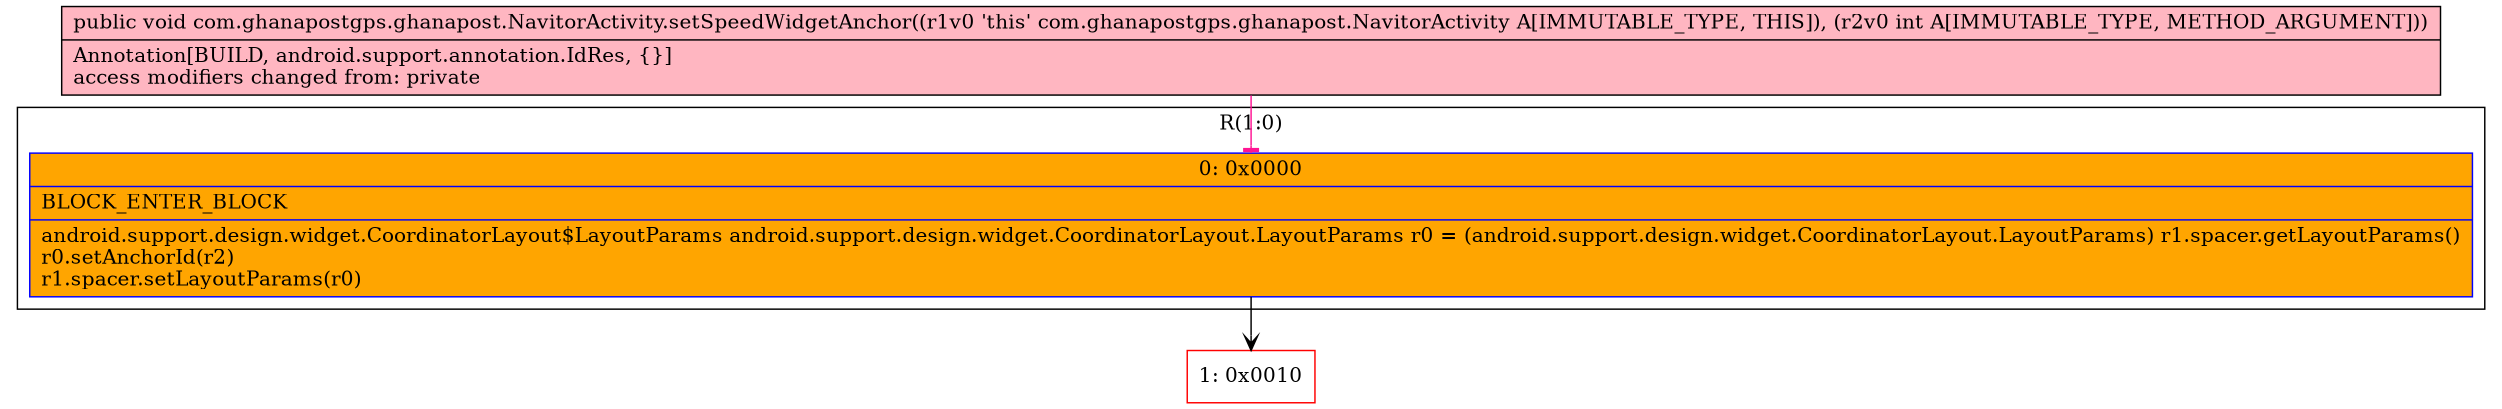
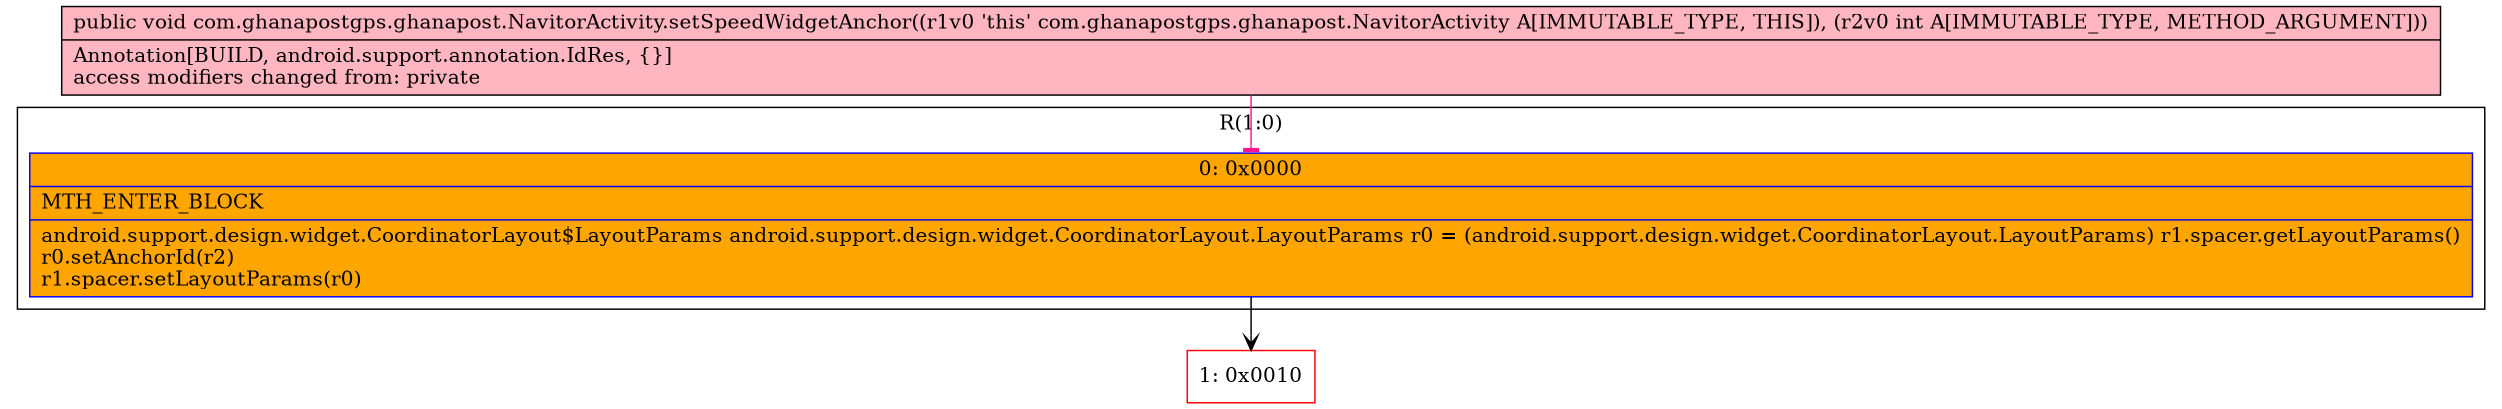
  digraph {
    node [shape=record style=filled]
-   n1 [color=blue label="{0\:\ 0x0000|BLOCK_ENTER_BLOCK\l|android.support.design.widget.CoordinatorLayout$LayoutParams android.support.design.widget.CoordinatorLayout.LayoutParams r0 = (android.support.design.widget.CoordinatorLayout.LayoutParams) r1.spacer.getLayoutParams()\lr0.setAnchorId(r2)\lr1.spacer.setLayoutParams(r0)\l}" fillcolor=orange]
+   n1 [color=blue label="{0\:\ 0x0000|MTH_ENTER_BLOCK\l|android.support.design.widget.CoordinatorLayout$LayoutParams android.support.design.widget.CoordinatorLayout.LayoutParams r0 = (android.support.design.widget.CoordinatorLayout.LayoutParams) r1.spacer.getLayoutParams()\lr0.setAnchorId(r2)\lr1.spacer.setLayoutParams(r0)\l}" fillcolor=orange]
    n2 [color=red label="{1\:\ 0x0010}" fillcolor=white]
    n3 [label="{public void com.ghanapostgps.ghanapost.NavitorActivity.setSpeedWidgetAnchor((r1v0 'this' com.ghanapostgps.ghanapost.NavitorActivity A[IMMUTABLE_TYPE, THIS]), (r2v0 int A[IMMUTABLE_TYPE, METHOD_ARGUMENT]))  | Annotation[BUILD, android.support.annotation.IdRes, \{\}]\laccess modifiers changed from: private\l}" fillcolor=lightpink]
    subgraph cluster_1 {
      label="R(1:0)"
      n1
    }
    n1 -> n2 [color=black arrowhead=vee]
    n3 -> n1 [color=deeppink arrowhead=tee]
  }
